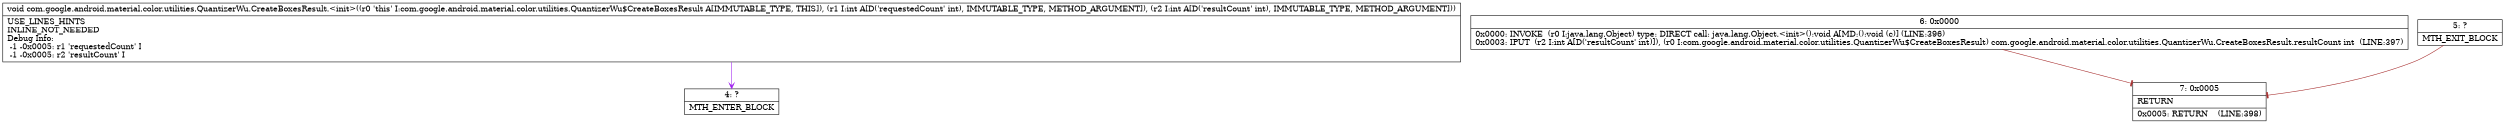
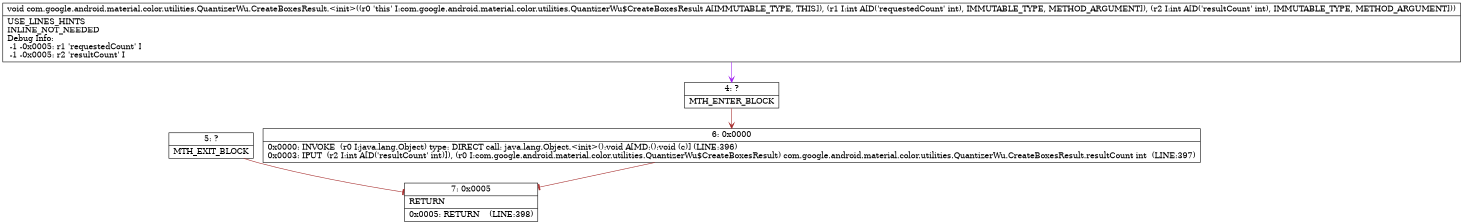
  digraph {
    node [shape=record]
    edge [arrowhead=vee color=brown]
    n1 [label="{4\:\ ?|MTH_ENTER_BLOCK\l}"]
    n2 [label="{6\:\ 0x0000|0x0000: INVOKE  (r0 I:java.lang.Object) type: DIRECT call: java.lang.Object.\<init\>():void A[MD:():void (c)] (LINE:396)\l0x0003: IPUT  (r2 I:int A[D('resultCount' int)]), (r0 I:com.google.android.material.color.utilities.QuantizerWu$CreateBoxesResult) com.google.android.material.color.utilities.QuantizerWu.CreateBoxesResult.resultCount int  (LINE:397)\l}"]
    n3 [label="{7\:\ 0x0005|RETURN\l|0x0005: RETURN    (LINE:398)\l}"]
    n4 [label="{5\:\ ?|MTH_EXIT_BLOCK\l}"]
    n5 [label="{void com.google.android.material.color.utilities.QuantizerWu.CreateBoxesResult.\<init\>((r0 'this' I:com.google.android.material.color.utilities.QuantizerWu$CreateBoxesResult A[IMMUTABLE_TYPE, THIS]), (r1 I:int A[D('requestedCount' int), IMMUTABLE_TYPE, METHOD_ARGUMENT]), (r2 I:int A[D('resultCount' int), IMMUTABLE_TYPE, METHOD_ARGUMENT]))  | USE_LINES_HINTS\lINLINE_NOT_NEEDED\lDebug Info:\l  \-1 \-0x0005: r1 'requestedCount' I\l  \-1 \-0x0005: r2 'resultCount' I\l}"]
+   n1 -> n2
    n2 -> n3 [arrowhead=tee]
    n4 -> n3 [arrowhead=tee]
    n5 -> n1 [color=purple]
  }
